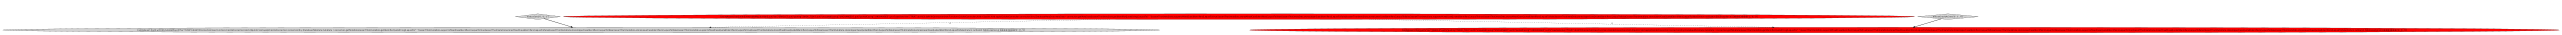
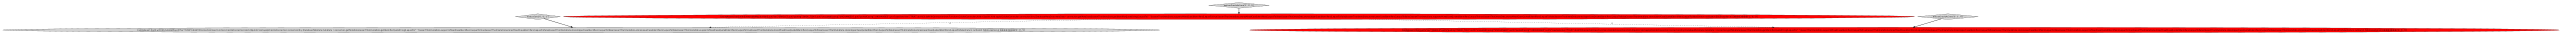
  digraph {
    fontname="IBM Plex Sans"
    node [fillcolor=lightgray shape=ellipse style=filled fontname="IBM Plex Sans"]
    edge [style=bold fontname="IBM Plex Sans"]
    n1 [fillcolor=red label="CalciteAssert.that().with(\"lex\",\"ORACLE\").with(\"quoting\",\"BACK_TICK\").with(\"unquotedCasing\",\"UNCHANGED\").with(\"quotedCasing\",\"UNCHANGED\").with(\"caseSensitive\",\"TRUE\").doWithConnection(new Function<CalciteConnection,Void>(){public Void apply(CalciteConnection connection){try {DatabaseMetaData metaData = connection.getMetaData()assertThat(metaData.getIdentifierQuoteString(),equalTo(\"`\"))assertThat(metaData.supportsMixedCaseIdentifiers(),equalTo(true))assertThat(metaData.storesMixedCaseIdentifiers(),equalTo(false))assertThat(metaData.storesUpperCaseIdentifiers(),equalTo(false))assertThat(metaData.storesLowerCaseIdentifiers(),equalTo(false))assertThat(metaData.supportsMixedCaseQuotedIdentifiers(),equalTo(true))assertThat(metaData.storesMixedCaseQuotedIdentifiers(),equalTo(false))assertThat(metaData.storesUpperCaseQuotedIdentifiers(),equalTo(false))assertThat(metaData.storesLowerCaseQuotedIdentifiers(),equalTo(false))return null}catch (SQLException e) }})@@@3@@@['0', '1', '0']"]
    n2 [label="testLexJava['0', '0', '1']" shape=diamond]
    n3 [label="CalciteAssert.that().with(ImmutableMap.of(\"lex\",\"JAVA\")).doWithConnection(new Function<CalciteConnection,Void>(){public Void apply(CalciteConnection connection){try {DatabaseMetaData metaData = connection.getMetaData()assertThat(metaData.getIdentifierQuoteString(),equalTo(\"`\"))assertThat(metaData.supportsMixedCaseIdentifiers(),equalTo(true))assertThat(metaData.storesMixedCaseIdentifiers(),equalTo(false))assertThat(metaData.storesUpperCaseIdentifiers(),equalTo(false))assertThat(metaData.storesLowerCaseIdentifiers(),equalTo(false))assertThat(metaData.supportsMixedCaseQuotedIdentifiers(),equalTo(true))assertThat(metaData.storesMixedCaseQuotedIdentifiers(),equalTo(false))assertThat(metaData.storesUpperCaseQuotedIdentifiers(),equalTo(false))assertThat(metaData.storesLowerCaseQuotedIdentifiers(),equalTo(false))return null}catch (SQLException e) }})@@@3@@@['0', '0', '1']"]
+   n4 [label="testLexOracleAsJava['1', '0', '0']" shape=diamond]
    n5 [fillcolor=red label="CalciteAssert.that().with(ImmutableMap.builder().put(\"lex\",\"ORACLE\").put(\"quoting\",\"BACK_TICK\").put(\"unquotedCasing\",\"UNCHANGED\").put(\"quotedCasing\",\"UNCHANGED\").put(\"caseSensitive\",\"TRUE\").build()).doWithConnection(new Function<CalciteConnection,Void>(){public Void apply(CalciteConnection connection){try {DatabaseMetaData metaData = connection.getMetaData()assertThat(metaData.getIdentifierQuoteString(),equalTo(\"`\"))assertThat(metaData.supportsMixedCaseIdentifiers(),equalTo(true))assertThat(metaData.storesMixedCaseIdentifiers(),equalTo(false))assertThat(metaData.storesUpperCaseIdentifiers(),equalTo(false))assertThat(metaData.storesLowerCaseIdentifiers(),equalTo(false))assertThat(metaData.supportsMixedCaseQuotedIdentifiers(),equalTo(true))assertThat(metaData.storesMixedCaseQuotedIdentifiers(),equalTo(false))assertThat(metaData.storesUpperCaseQuotedIdentifiers(),equalTo(false))assertThat(metaData.storesLowerCaseQuotedIdentifiers(),equalTo(false))return null}catch (SQLException e) }})@@@3@@@['1', '0', '0']"]
    n6 [label="testLexOracleAsJava['0', '1', '0']" shape=diamond]
    n2 -> n3
+   n4 -> n5
    n5 -> n1 [label=0 style=dashed]
    n5 -> n3 [label=0 style=dashed]
    n6 -> n1
  }
